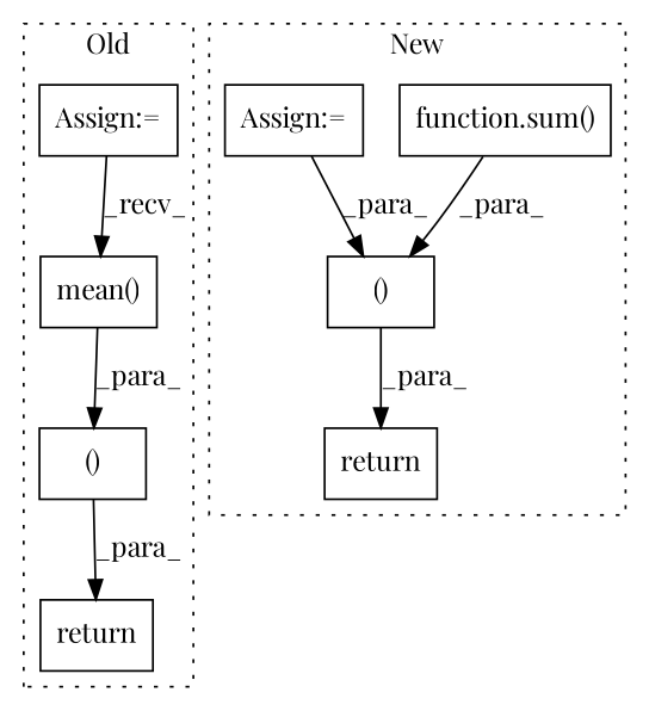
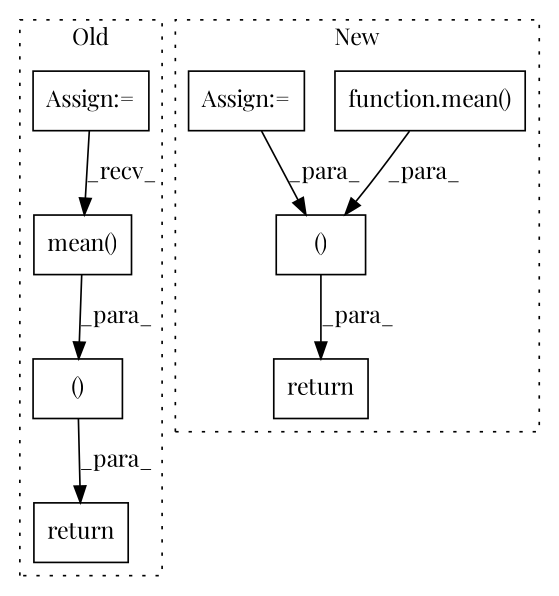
  digraph {
    fontname="Playfair Display"
    node [a=75 l=7 shape=box fontname="Playfair Display"]
    edge [fontname="Playfair Display"]
    n1 [l=22 label="mean()" s=3489]
    n2 [a=93 label=return s=3478]
    n3 [a=68 l=3 label="Assign:=" s=3389]
    n4 [a=54 l=31 label="()" s=3487]
-   n5 [l="4,1" label="function.sum()" s="10682,10696"]
+   n5 [l="4,1" label="function.mean()" s="10682,10696"]
    n6 [a=93 label=return s=10660]
    n7 [a=54 l=47 label="()" s=10680]
    n8 [a=68 l=3 label="Assign:=" s=10467]
    subgraph cluster_1 {
      label=Old
      style=dotted
      n1
      n2
      n3
      n4
    }
    subgraph cluster_2 {
      label=New
      style=dotted
      n5
      n6
      n7
      n8
    }
    n1 -> n4 [label=_para_]
    n3 -> n1 [label=_recv_]
    n4 -> n2 [label=_para_]
    n5 -> n7 [label=_para_]
    n7 -> n6 [label=_para_]
    n8 -> n7 [label=_para_]
  }
